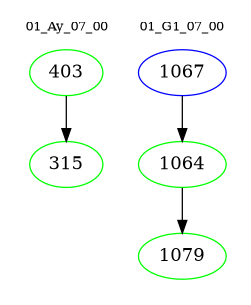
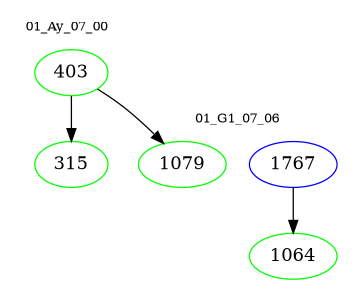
  digraph {
    node [color=green]
    edge [color=black]
    n1 [label=403]
    n2 [label=315]
-   n3 [color=blue label=1067]
+   n3 [color=blue label=1767]
    n4 [label=1064]
    n5 [label=1079]
    subgraph cluster_1 {
      color=white
      fontsize=10
      label="01_Ay_07_00"
      n1
      n2
    }
    subgraph cluster_2 {
      color=white
      fontsize=10
-     label="01_G1_07_00"
+     label="01_G1_07_06"
      n3
      n4
      n5
    }
    n1 -> n2
    n3 -> n4
-   n4 -> n5
+   n1 -> n5
  }
